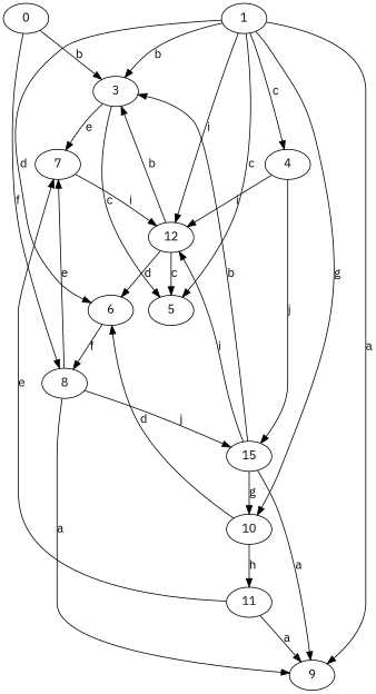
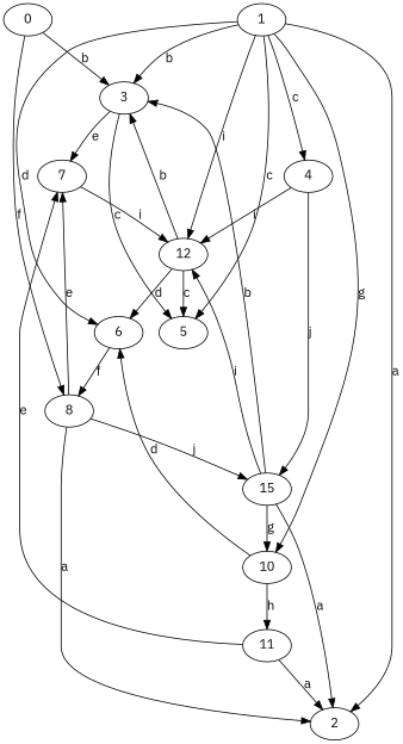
  strict digraph {
    fontname="IBM Plex Sans"
    node [fontname="IBM Plex Sans"]
    edge [fontname="IBM Plex Sans"]
    3
    5
    7
    12
    4
    15
    6
-   2 [label=9]
+   2
    10
    8
    0
    1
    11
    3 -> 5 [label=c]
    3 -> 7 [label=e]
    7 -> 12 [label=i]
    12 -> 3 [label=b]
    12 -> 5 [label=c]
    12 -> 6 [label=d]
    4 -> 12 [label=i]
    4 -> 15 [label=j]
    15 -> 3 [label=b]
    15 -> 12 [label=i]
    15 -> 2 [label=a]
    15 -> 10 [label=g]
    6 -> 8 [label=f]
    10 -> 6 [label=d]
    10 -> 11 [label=h]
    8 -> 7 [label=e]
    8 -> 15 [label=j]
    8 -> 2 [label=a]
    0 -> 3 [label=b]
    0 -> 8 [label=f]
    1 -> 3 [label=b]
    1 -> 5 [label=c]
    1 -> 12 [label=i]
    1 -> 4 [label=c]
    1 -> 6 [label=d]
    1 -> 2 [label=a]
    1 -> 10 [label=g]
    11 -> 7 [label=e]
    11 -> 2 [label=a]
  }
